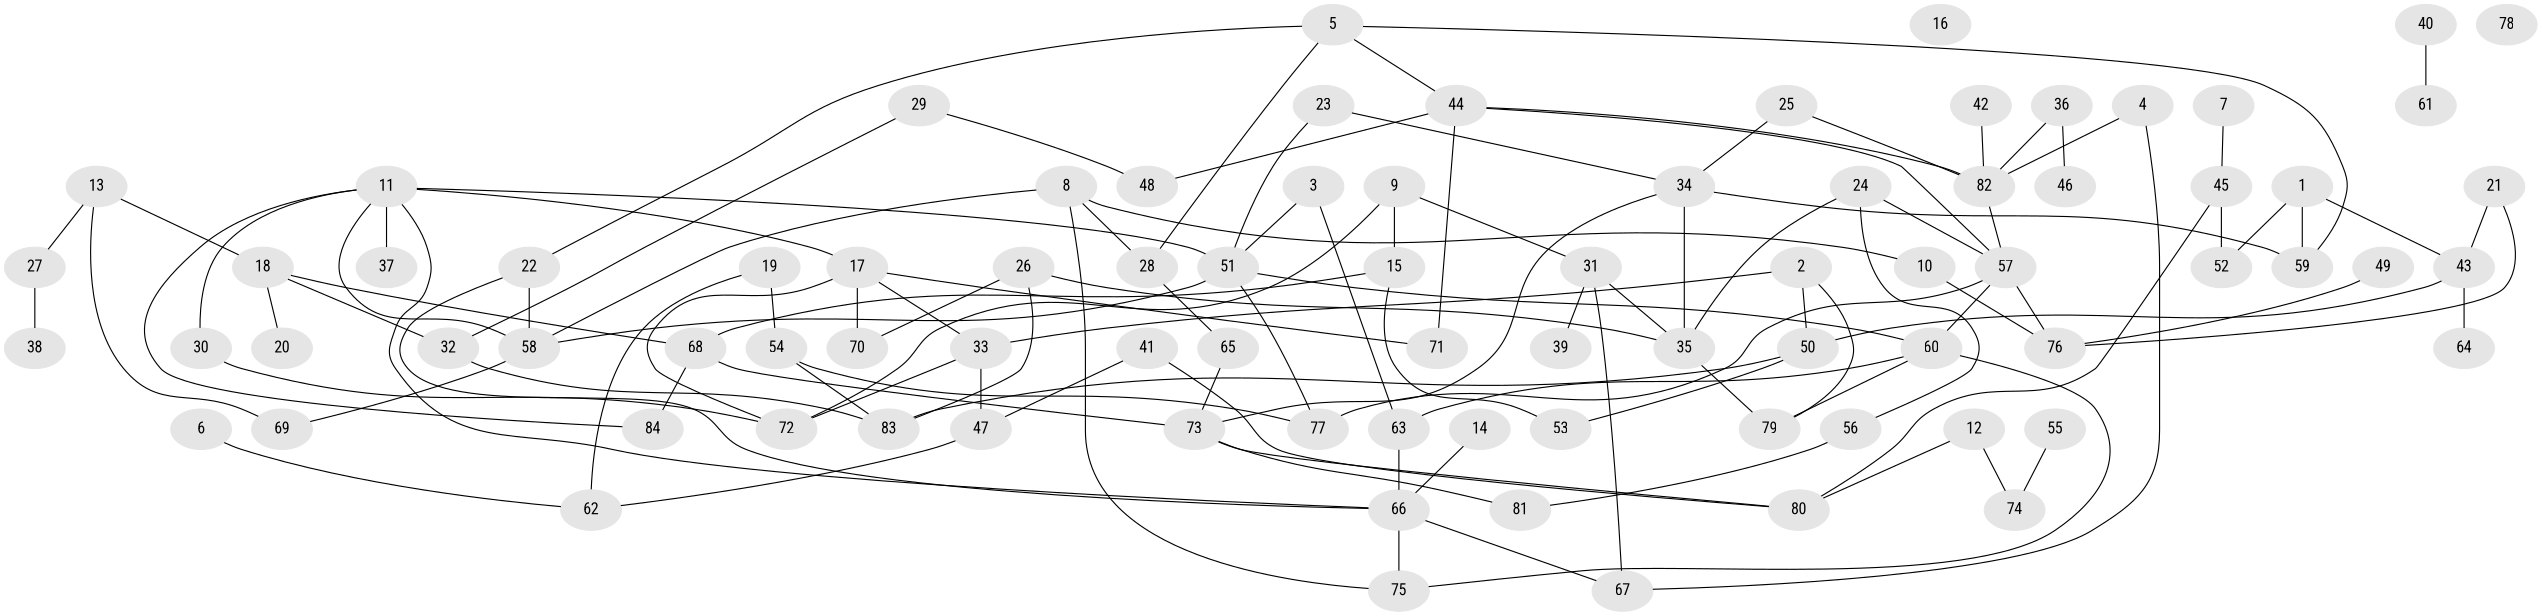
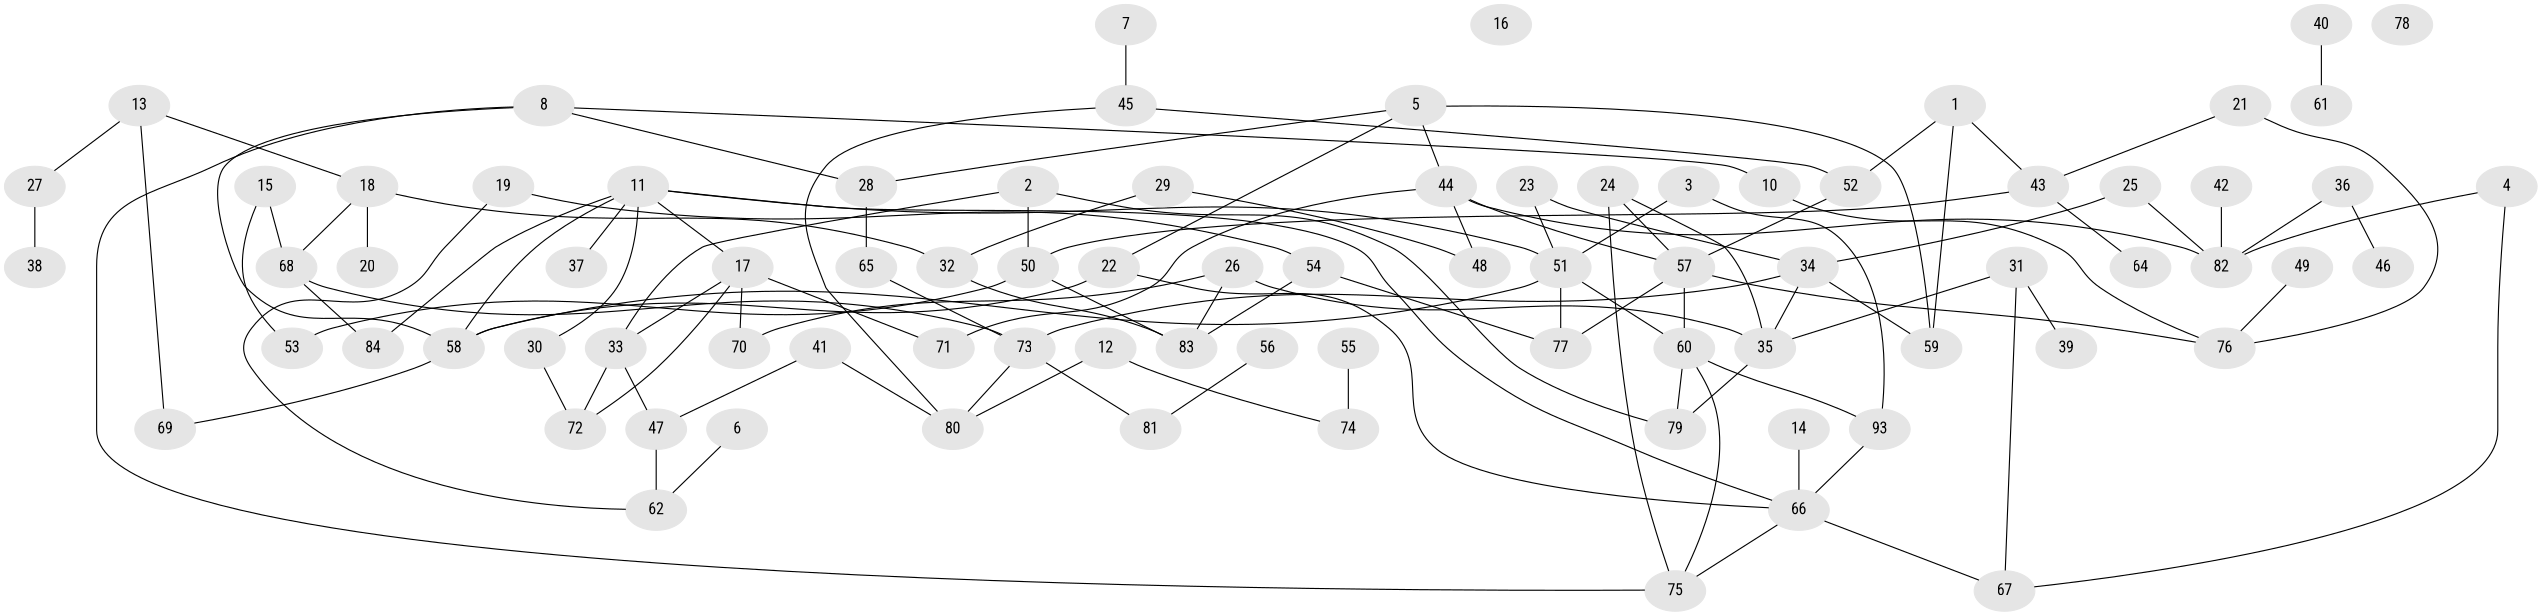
  graph {
    fontname="Roboto Condensed"
    node [color=gray90 fontname="Roboto Condensed" style=filled]
    edge [fontname="Roboto Condensed"]
    1
    43
    52
    59
    50
    64
    57
    2
    33
    79
    72
    47
    53
    83
    3
    51
-   63
+   63 [label=93]
    58
    60
    77
    66
    4
    67
    82
    5
    22
    28
    44
    65
    71
    48
    6
    62
    7
    45
    80
    8
    10
    75
    76
    69
-   9
    15
    31
    68
    35
    39
    11
    17
    37
    84
    30
    70
    12
    74
    13
    18
    27
    20
    32
    38
    14
    73
    16
    19
    54
    21
    23
    34
    24
    25
    26
    29
    81
    36
    46
    40
    61
    41
    42
    49
    55
    56
    78
    1 -- 43
    1 -- 52
    1 -- 59
    43 -- 50
    43 -- 64
-   82 -- 57
+   52 -- 57
    50 -- 53
    50 -- 83
    57 -- 60
    57 -- 77
    57 -- 76
    2 -- 50
    2 -- 33
    2 -- 79
    33 -- 72
    33 -- 47
    47 -- 62
    3 -- 51
    3 -- 63
    51 -- 58
    51 -- 60
    51 -- 77
    63 -- 66
    58 -- 69
    60 -- 79
    60 -- 63
    60 -- 75
    66 -- 67
    66 -- 75
    4 -- 67
    4 -- 82
    5 -- 59
    5 -- 22
    5 -- 28
    5 -- 44
    22 -- 58
    22 -- 66
    28 -- 65
    44 -- 57
    44 -- 82
    44 -- 71
    44 -- 48
    65 -- 73
    6 -- 62
    7 -- 45
    45 -- 52
    45 -- 80
    8 -- 58
    8 -- 28
    8 -- 10
    8 -- 75
    10 -- 76
-   9 -- 72
-   9 -- 15
-   9 -- 31
    15 -- 53
    15 -- 68
    31 -- 67
    31 -- 35
    31 -- 39
    68 -- 84
    68 -- 73
    35 -- 79
    11 -- 51
    11 -- 58
    11 -- 66
    11 -- 17
    11 -- 37
    11 -- 84
    11 -- 30
    17 -- 33
    17 -- 72
    17 -- 71
    17 -- 70
    30 -- 72
    12 -- 80
    12 -- 74
    13 -- 69
    13 -- 18
    13 -- 27
    18 -- 68
    18 -- 20
    18 -- 32
    27 -- 38
    32 -- 83
    14 -- 66
    73 -- 80
    73 -- 81
    19 -- 62
    19 -- 54
    54 -- 83
    54 -- 77
    21 -- 43
    21 -- 76
    23 -- 51
    23 -- 34
    34 -- 59
    34 -- 35
    34 -- 73
    24 -- 57
-   24 -- 56
+   24 -- 75
    24 -- 35
    25 -- 82
    25 -- 34
    26 -- 83
    26 -- 35
    26 -- 70
    29 -- 48
    29 -- 32
    36 -- 82
    36 -- 46
    40 -- 61
    41 -- 47
    41 -- 80
    42 -- 82
    49 -- 76
    55 -- 74
    56 -- 81
  }
